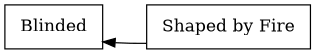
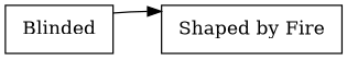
  digraph {
    nodesep=0.5
    rankdir=RL
    node [shape=rectangle]
    n1 [height=0.5 label=" Shaped by Fire " width=0.5]
    n2 [height=0.5 label=" Blinded " width=0.5]
-   n1 -> n2
+   n2 -> n1
  }
